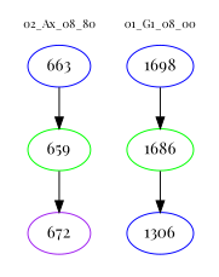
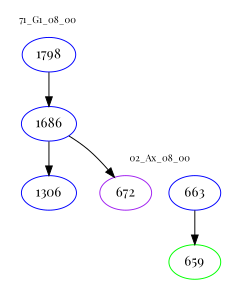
  digraph {
    fontname="Playfair Display"
    node [color=blue fontname="Playfair Display"]
    edge [color=black fontname="Playfair Display"]
    n1 [label=663]
    n2 [color=green label=659]
    n3 [color=purple label=672]
-   n4 [label=1698]
-   n5 [color=green label=1686]
+   n4 [label=1798]
+   n5 [label=1686]
    n6 [label=1306]
    subgraph cluster_1 {
      color=white
      fontsize=10
-     label="02_Ax_08_80"
+     label="02_Ax_08_00"
      n1
      n2
      n3
    }
    subgraph cluster_2 {
      color=white
      fontsize=10
-     label="01_G1_08_00"
+     label="71_G1_08_00"
      n4
      n5
      n6
    }
    n1 -> n2
-   n2 -> n3
+   n5 -> n3
    n4 -> n5
    n5 -> n6
  }
